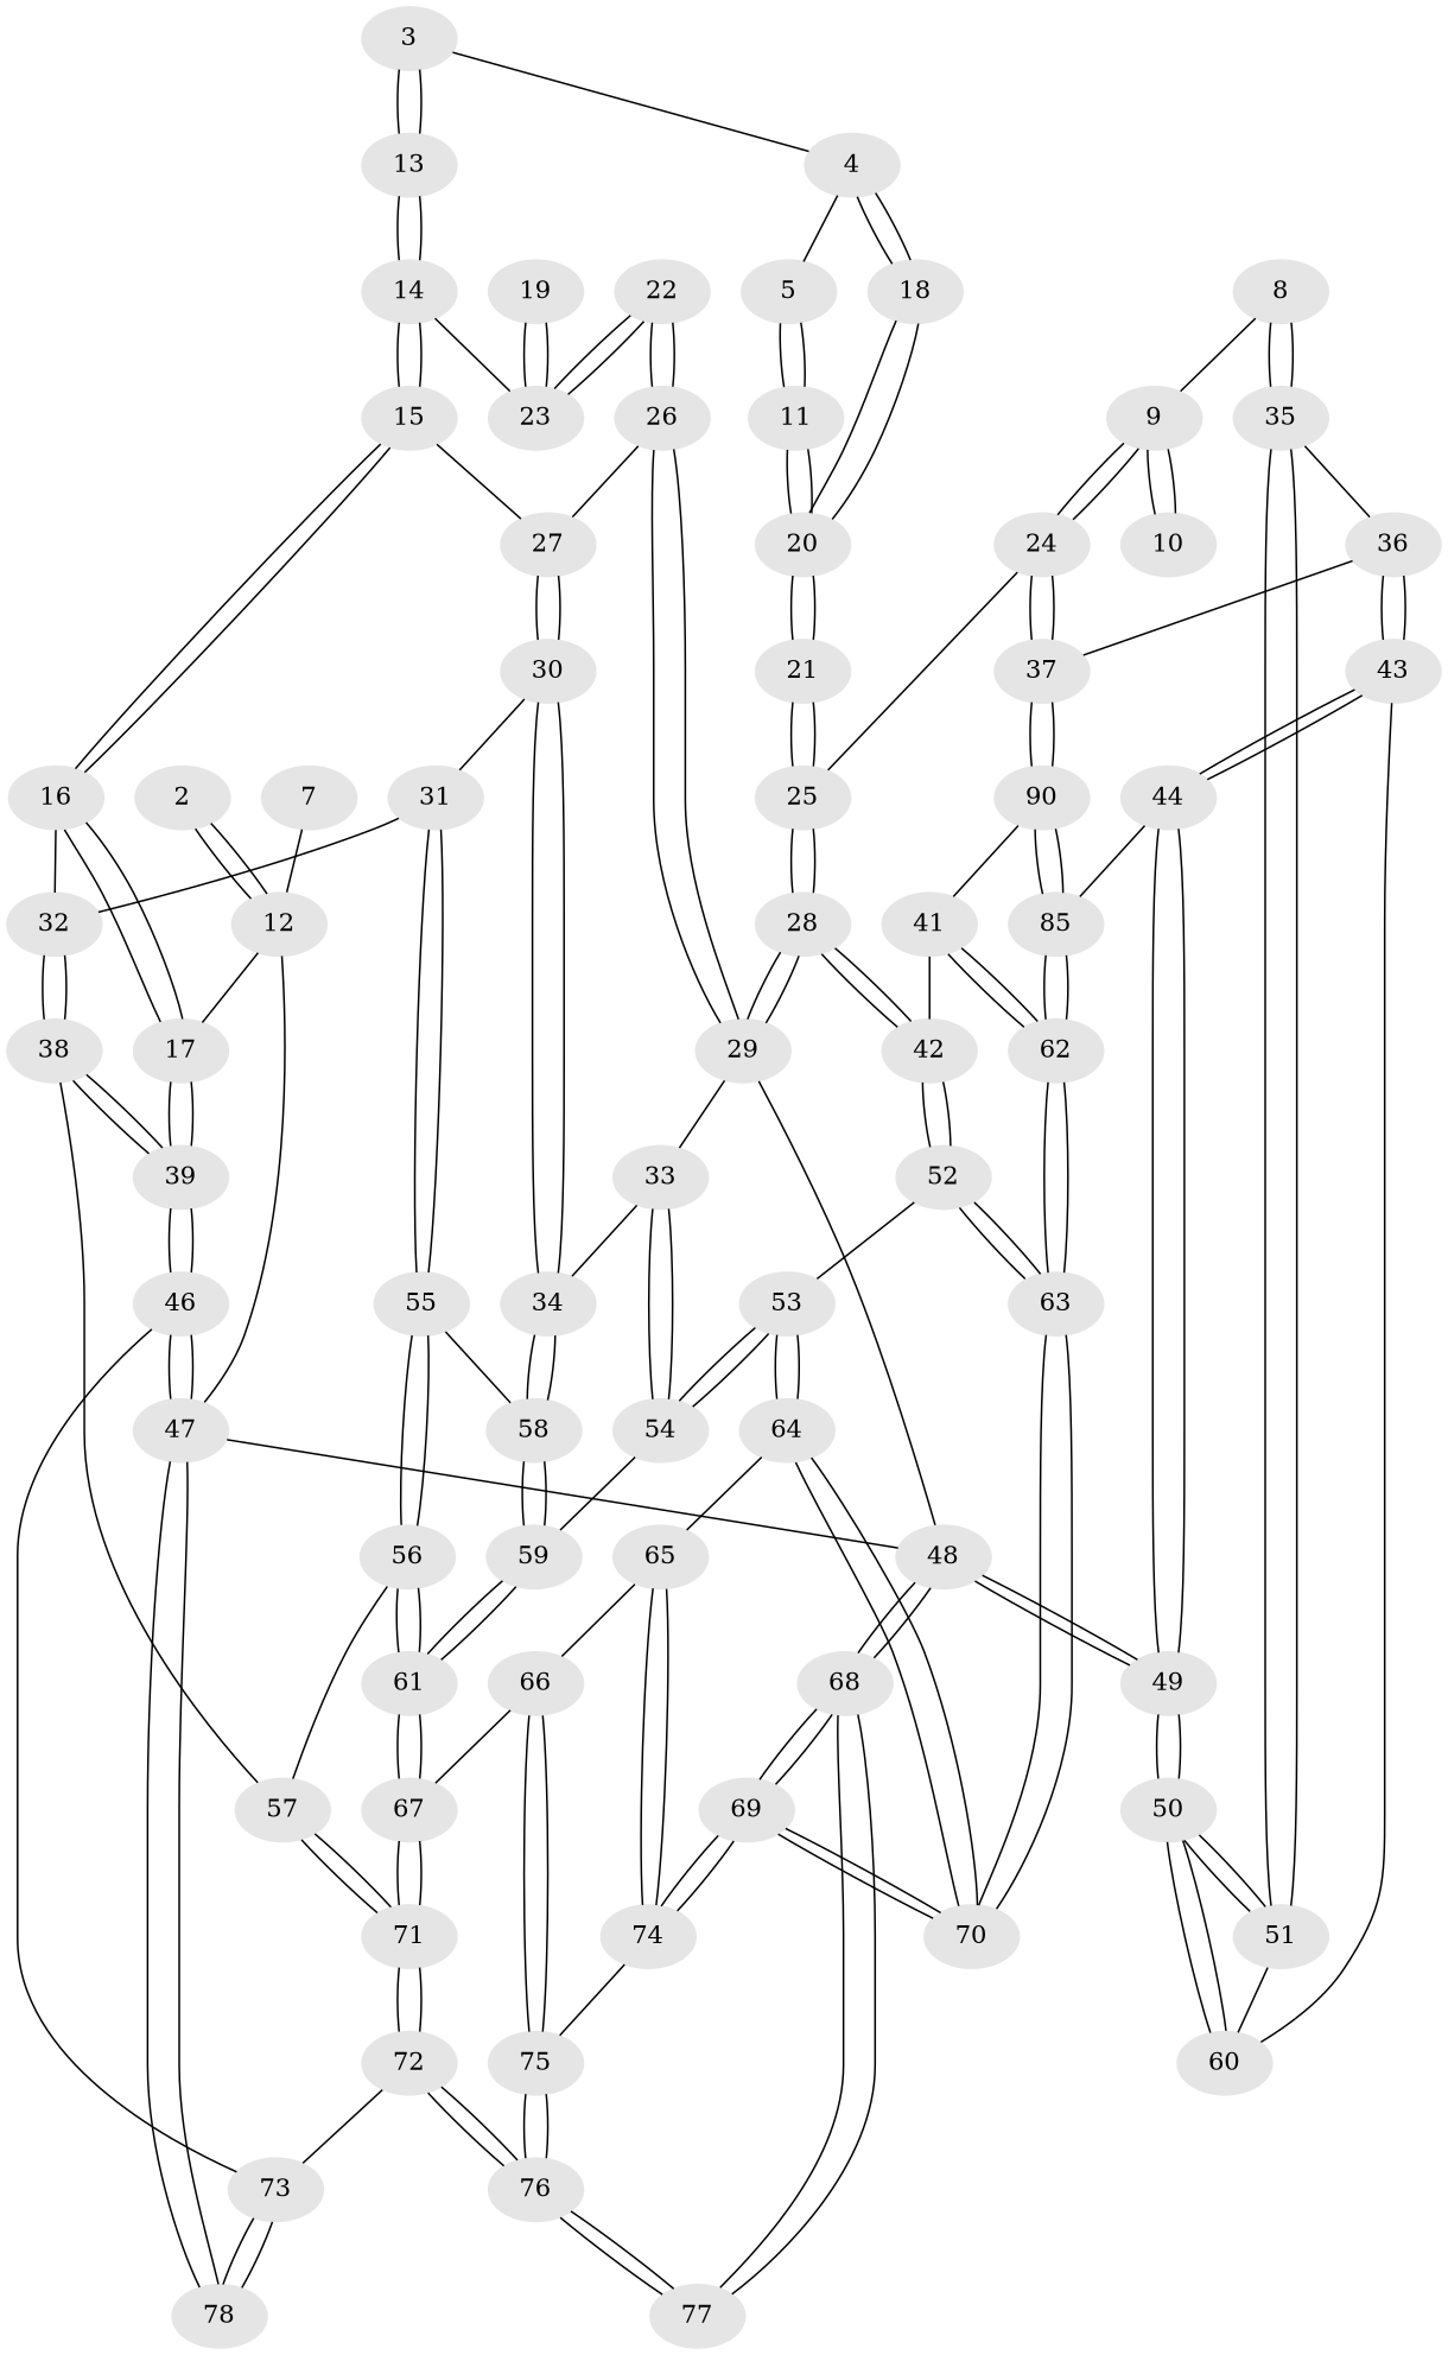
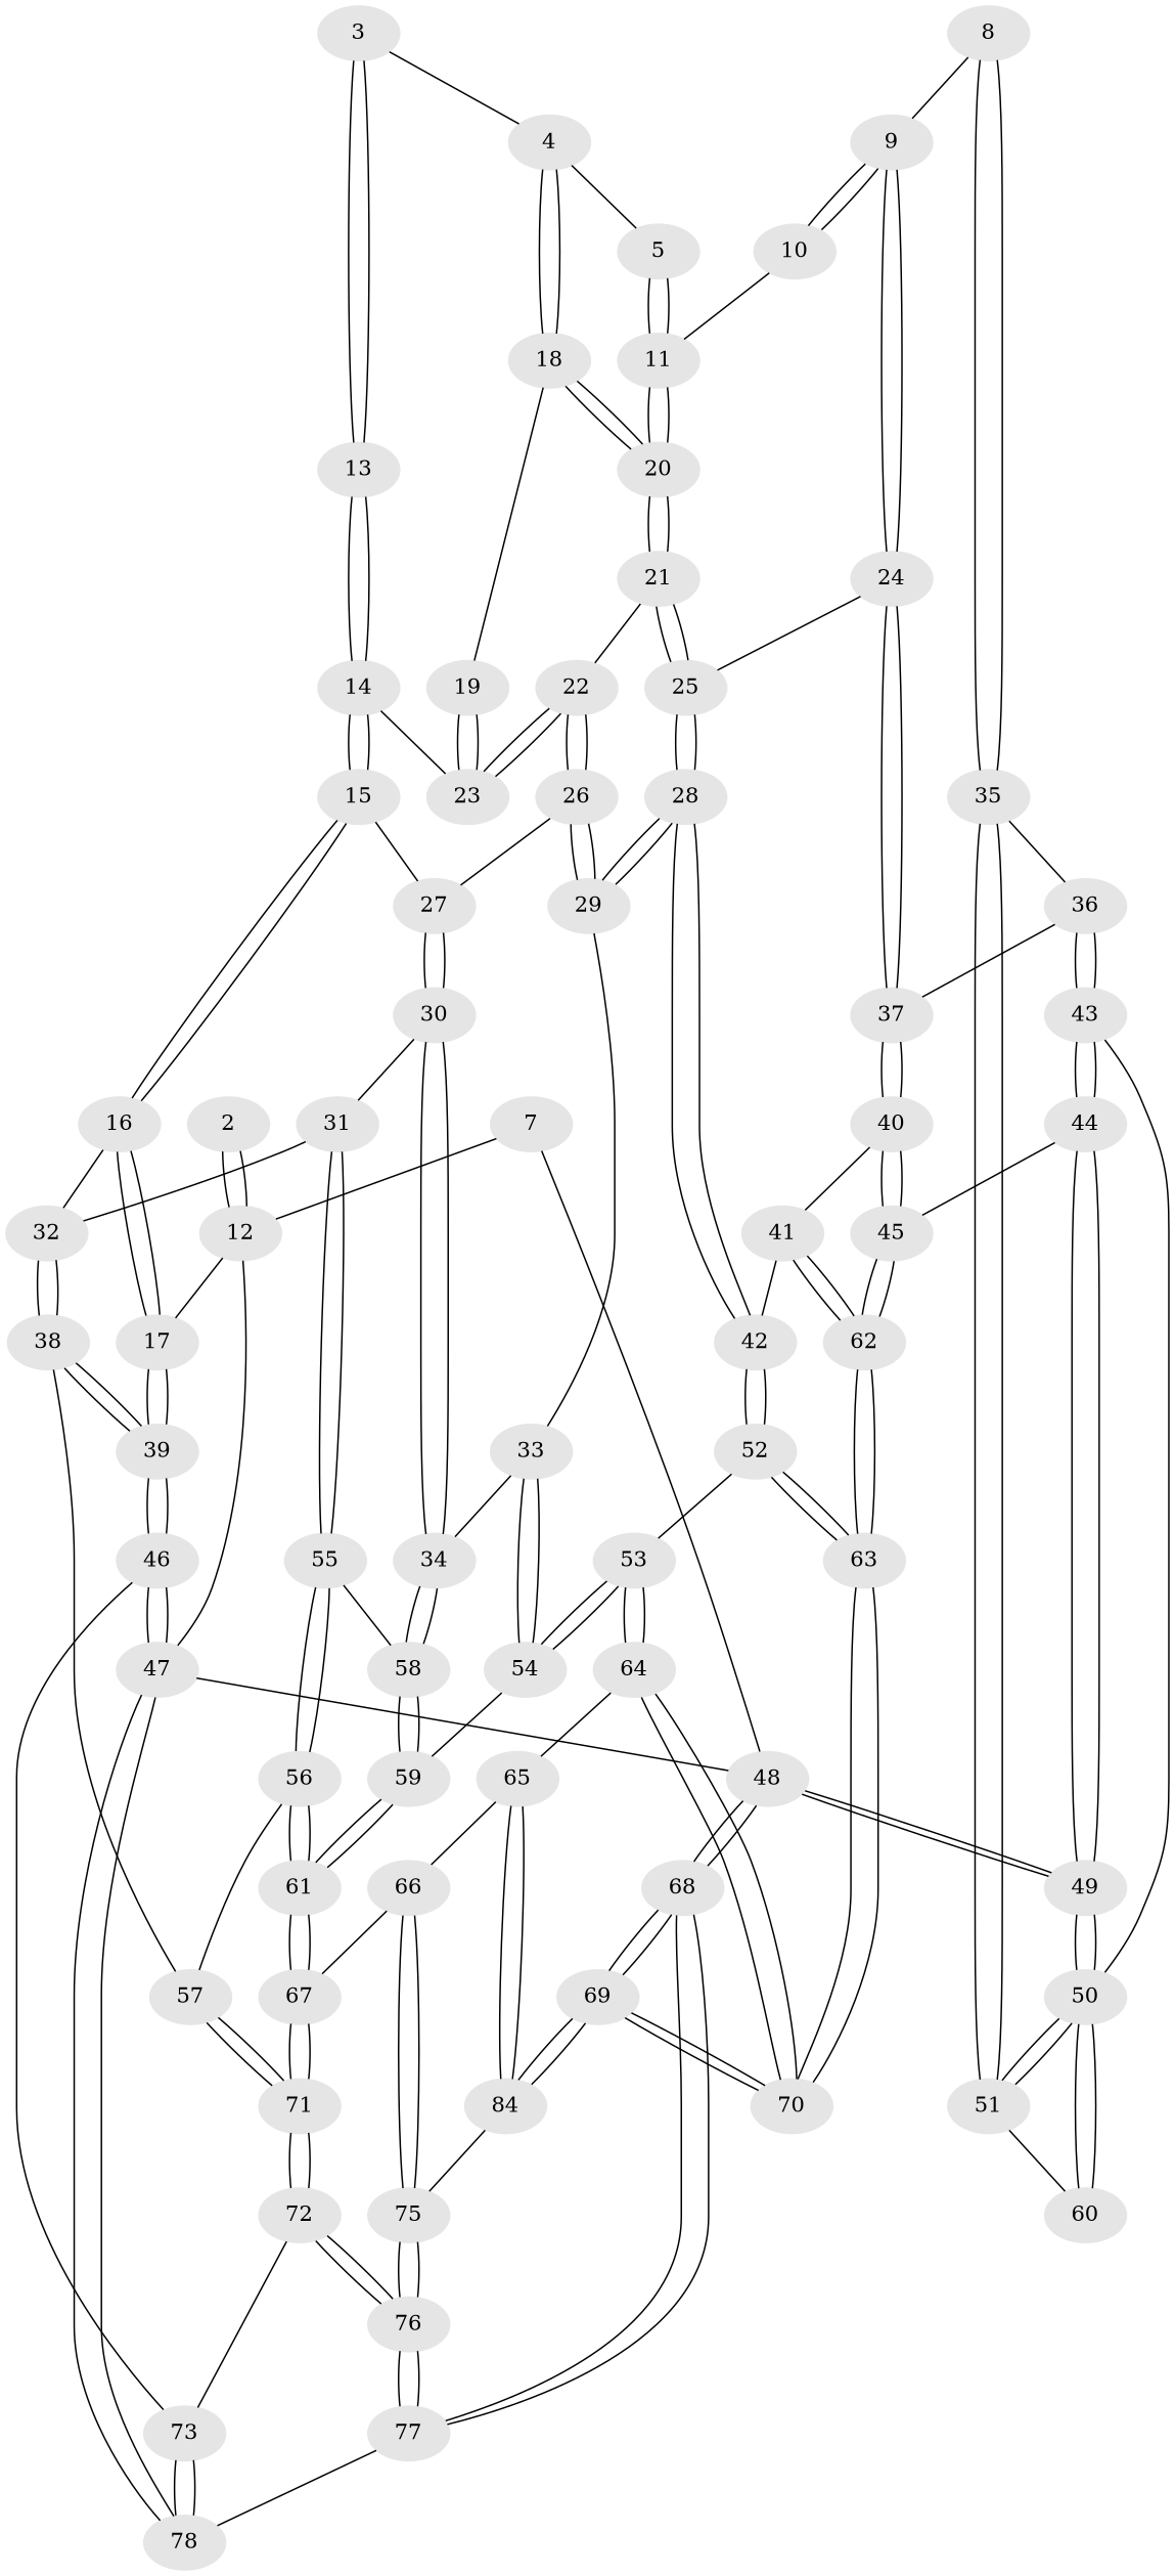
  graph {
    node [color=gray90 style=filled]
    2
    12
    7
    48
    3
    4
    13
    17
    47
    5
    18
    14
    11
    20
    19
    10
    8
    9
    35
    49
    68
    24
    36
    51
    25
    37
    21
    39
    78
    15
    23
    16
    27
    32
    30
    38
    46
    22
    26
    28
    29
-   40 [label=90]
+   40
    42
    33
    31
    34
    52
    54
    55
    58
    56
    57
    59
    43
    60
    44
    41
-   45 [label=85]
+   45
    71
    73
    62
    63
    53
    50
    69
    77
    64
    70
    65
    61
    67
    72
    66
-   74
+   74 [label=84]
    75
    76
    2 -- 12
    2 -- 12
    12 -- 17
    12 -- 47
    7 -- 12
-   29 -- 48
+   7 -- 48
    48 -- 49
    48 -- 49
    48 -- 68
    48 -- 68
    3 -- 4
    3 -- 13
    3 -- 13
    4 -- 5
    4 -- 18
    4 -- 18
    13 -- 14
    13 -- 14
    17 -- 39
    17 -- 39
    47 -- 48
    47 -- 78
    47 -- 78
    5 -- 11
    5 -- 11
    18 -- 20
    18 -- 20
+   18 -- 19
    14 -- 15
    14 -- 15
    14 -- 23
    11 -- 20
    11 -- 20
    20 -- 21
    20 -- 21
    19 -- 23
    19 -- 23
+   10 -- 11
    8 -- 9
    8 -- 35
    8 -- 35
    9 -- 10
    9 -- 10
    9 -- 24
    9 -- 24
    35 -- 36
    35 -- 51
    35 -- 51
    49 -- 50
    49 -- 50
    68 -- 69
    68 -- 69
    68 -- 77
    68 -- 77
    24 -- 25
    24 -- 37
    24 -- 37
    36 -- 37
    36 -- 43
    36 -- 43
    51 -- 60
    25 -- 28
    25 -- 28
    37 -- 40
    37 -- 40
    21 -- 25
    21 -- 25
+   21 -- 22
    39 -- 46
    39 -- 46
    15 -- 16
    15 -- 16
    15 -- 27
    16 -- 17
    16 -- 17
    16 -- 32
    27 -- 30
    27 -- 30
    32 -- 38
    32 -- 38
    30 -- 31
    30 -- 34
    30 -- 34
    38 -- 39
    38 -- 39
    38 -- 57
    46 -- 47
    46 -- 47
    46 -- 73
    22 -- 23
    22 -- 23
    22 -- 26
    22 -- 26
    26 -- 27
    26 -- 29
    26 -- 29
    28 -- 29
    28 -- 29
    28 -- 42
    28 -- 42
    29 -- 33
    40 -- 41
    40 -- 45
    40 -- 45
    42 -- 52
    42 -- 52
    33 -- 34
    33 -- 54
    33 -- 54
    31 -- 32
    31 -- 55
    31 -- 55
    34 -- 58
    34 -- 58
    52 -- 63
    52 -- 63
    52 -- 53
    54 -- 59
    55 -- 58
    55 -- 56
    55 -- 56
    58 -- 59
    58 -- 59
    56 -- 57
    56 -- 61
    56 -- 61
    57 -- 71
    57 -- 71
    59 -- 61
    59 -- 61
-   43 -- 60
+   43 -- 50
    43 -- 44
    43 -- 44
    44 -- 49
    44 -- 49
    44 -- 45
    41 -- 42
    41 -- 62
    41 -- 62
    45 -- 62
    45 -- 62
    71 -- 72
    71 -- 72
    73 -- 78
    73 -- 78
    62 -- 63
    62 -- 63
    63 -- 70
    63 -- 70
    53 -- 54
    53 -- 54
    53 -- 64
    53 -- 64
    50 -- 51
    50 -- 51
    50 -- 60
    50 -- 60
    69 -- 70
    69 -- 70
    69 -- 74
    69 -- 74
+   77 -- 78
    64 -- 70
    64 -- 70
    64 -- 65
    65 -- 66
    65 -- 74
    65 -- 74
    61 -- 67
    61 -- 67
    67 -- 71
    67 -- 71
    72 -- 73
    72 -- 76
    72 -- 76
    66 -- 67
    66 -- 75
    66 -- 75
    74 -- 75
    75 -- 76
    75 -- 76
    76 -- 77
    76 -- 77
  }
